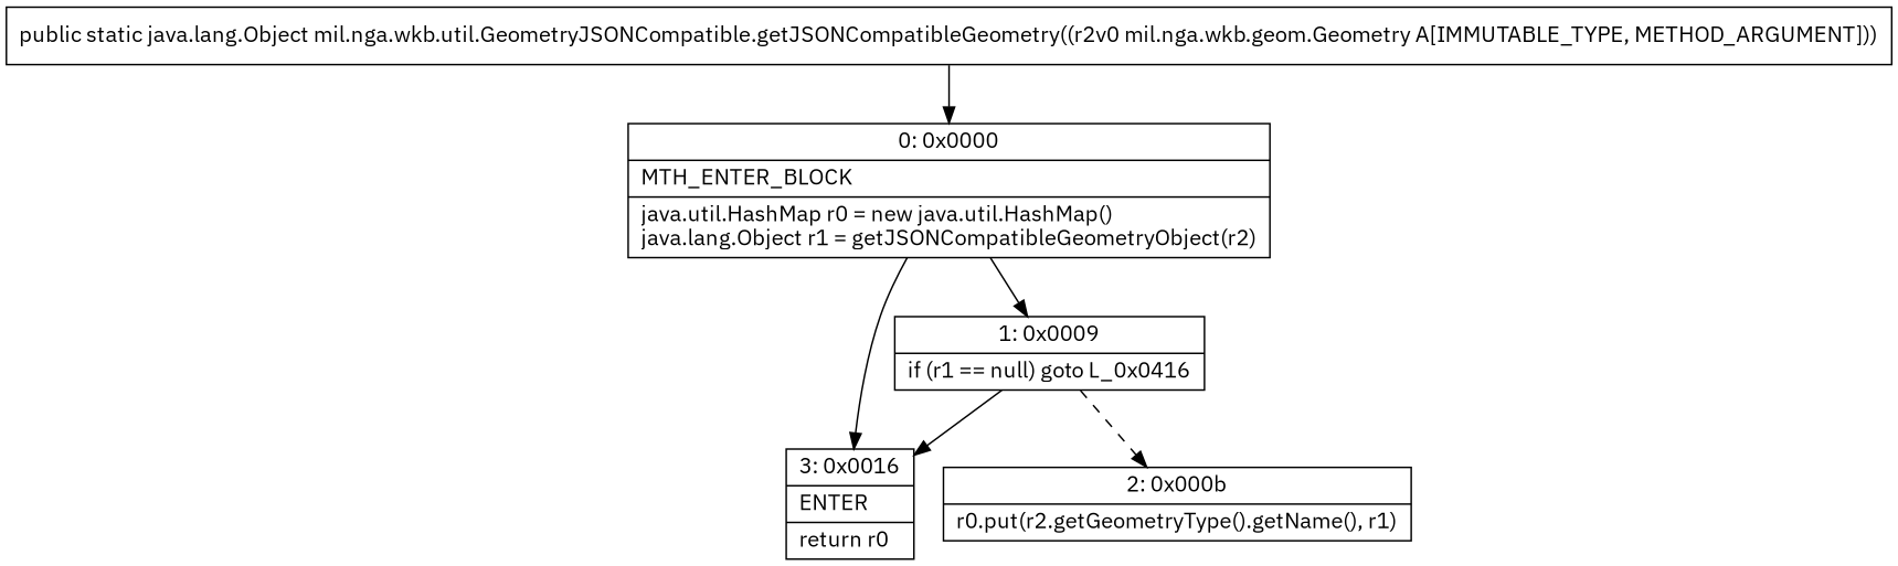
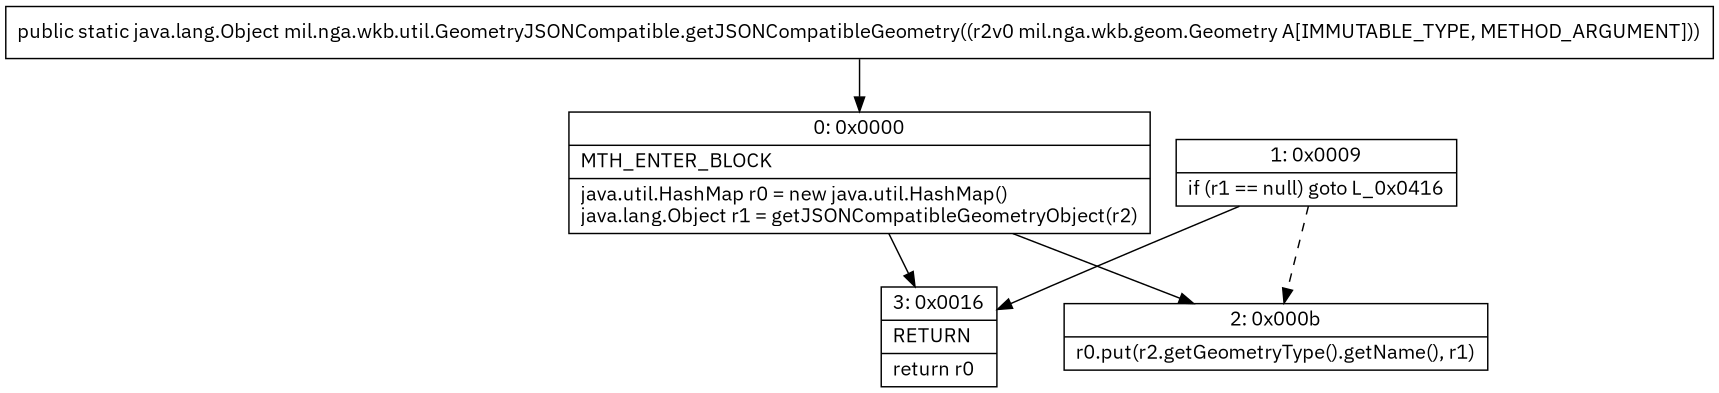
  digraph {
    fontname="IBM Plex Sans"
    node [fontname="IBM Plex Sans" shape=record]
    edge [fontname="IBM Plex Sans"]
    n1 [label="{0\:\ 0x0000|MTH_ENTER_BLOCK\l|java.util.HashMap r0 = new java.util.HashMap()\ljava.lang.Object r1 = getJSONCompatibleGeometryObject(r2)\l}"]
    n2 [label="{1\:\ 0x0009|if (r1 == null) goto L_0x0416\l}"]
-   n3 [label="{3\:\ 0x0016|ENTER\l|return r0\l}"]
+   n3 [label="{3\:\ 0x0016|RETURN\l|return r0\l}"]
    n4 [label="{2\:\ 0x000b|r0.put(r2.getGeometryType().getName(), r1)\l}"]
    n5 [label="{public static java.lang.Object mil.nga.wkb.util.GeometryJSONCompatible.getJSONCompatibleGeometry((r2v0 mil.nga.wkb.geom.Geometry A[IMMUTABLE_TYPE, METHOD_ARGUMENT])) }"]
-   n1 -> n2
+   n1 -> n4
    n1 -> n3
    n2 -> n3
    n2 -> n4 [style=dashed]
    n5 -> n1
  }
